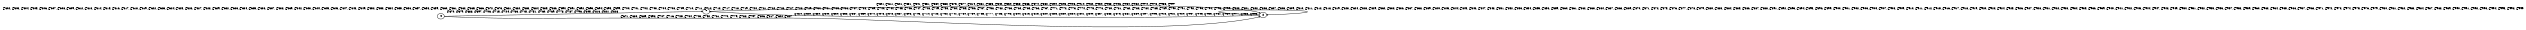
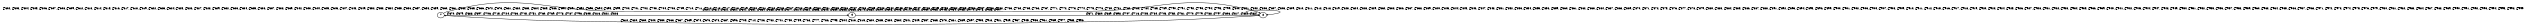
  digraph {
    rankdir=LR
    node [fontsize=20 penwidth=3 shape=oval style=rounded]
    edge [arrowsize=1 color=black fontsize=20 penwidth=3 style=bold]
    n1 [label=7]
    2
    4
    n1 -> 2 [label="@601, @611, @621, @631, @641, @651, @664, @668, @675, @677, @814, @831, @835, @842, @850, @858, @866, @874, @882, @890, @898, @906, @914, @922, @930, @938, @946, @954, @962, @970, @978, @986, @997"]
-   4 -> n1 [label="@670, @679, @688, @697, @706, @715, @724, @733, @742, @751, @760, @769, @778, @787, @796, @805, @816, @821, @826"]
+   n1 -> 4 [label="@670, @679, @688, @697, @706, @715, @724, @733, @742, @751, @760, @769, @778, @787, @796, @805, @816, @821, @826"]
    2 -> n1 [label="@610, @620, @630, @640, @650, @663, @667, @669, @674, @676, @678, @687, @696, @705, @714, @723, @732, @741, @750, @759, @768, @777, @786, @795, @804, @813, @815, @820, @825, @830, @834, @841, @849, @857, @865, @873, @881, @889, @897, @905, @913, @921, @929, @937, @945, @953, @961, @969, @977, @985, @996"]
    2 -> 2 [label="@602, @603, @604, @605, @606, @607, @608, @609, @612, @613, @614, @615, @616, @617, @618, @619, @622, @623, @624, @625, @626, @627, @628, @629, @632, @633, @634, @635, @636, @637, @638, @639, @642, @643, @644, @645, @646, @647, @648, @649, @652, @653, @654, @655, @656, @657, @658, @659, @660, @661, @662, @665, @666, @672, @673, @681, @682, @683, @684, @685, @686, @690, @691, @692, @693, @694, @695, @699, @700, @701, @702, @703, @704, @708, @709, @710, @711, @712, @713, @717, @718, @719, @720, @721, @722, @726, @727, @728, @729, @730, @731, @735, @736, @737, @738, @739, @740, @744, @745, @746, @747, @748, @749, @753, @754, @755, @756, @757, @758, @762, @763, @764, @765, @766, @767, @771, @772, @773, @774, @775, @776, @780, @781, @782, @783, @784, @785, @789, @790, @791, @792, @793, @794, @798, @799, @800, @801, @802, @803, @807, @808, @809, @810, @811, @812, @818, @819, @823, @824, @828, @829, @832, @833, @836, @837, @838, @839, @840, @843, @844, @845, @846, @847, @848, @851, @852, @853, @854, @855, @856, @859, @860, @861, @862, @863, @864, @867, @868, @869, @870, @871, @872, @875, @876, @877, @878, @879, @880, @883, @884, @885, @886, @887, @888, @891, @892, @893, @894, @895, @896, @899, @900, @901, @902, @903, @904, @907, @908, @909, @910, @911, @912, @915, @916, @917, @918, @919, @920, @923, @924, @925, @926, @927, @928, @931, @932, @933, @934, @935, @936, @939, @940, @941, @942, @943, @944, @947, @948, @949, @950, @951, @952, @955, @956, @957, @958, @959, @960, @963, @964, @965, @966, @967, @968, @971, @972, @973, @974, @975, @976, @979, @980, @981, @982, @983, @984, @987, @988, @989, @990, @991, @992, @993, @994, @995, @998, @999"]
    4 -> 2 [label="@671, @680, @689, @698, @707, @716, @725, @734, @743, @752, @761, @770, @779, @788, @797, @806, @817, @822, @827"]
  }
